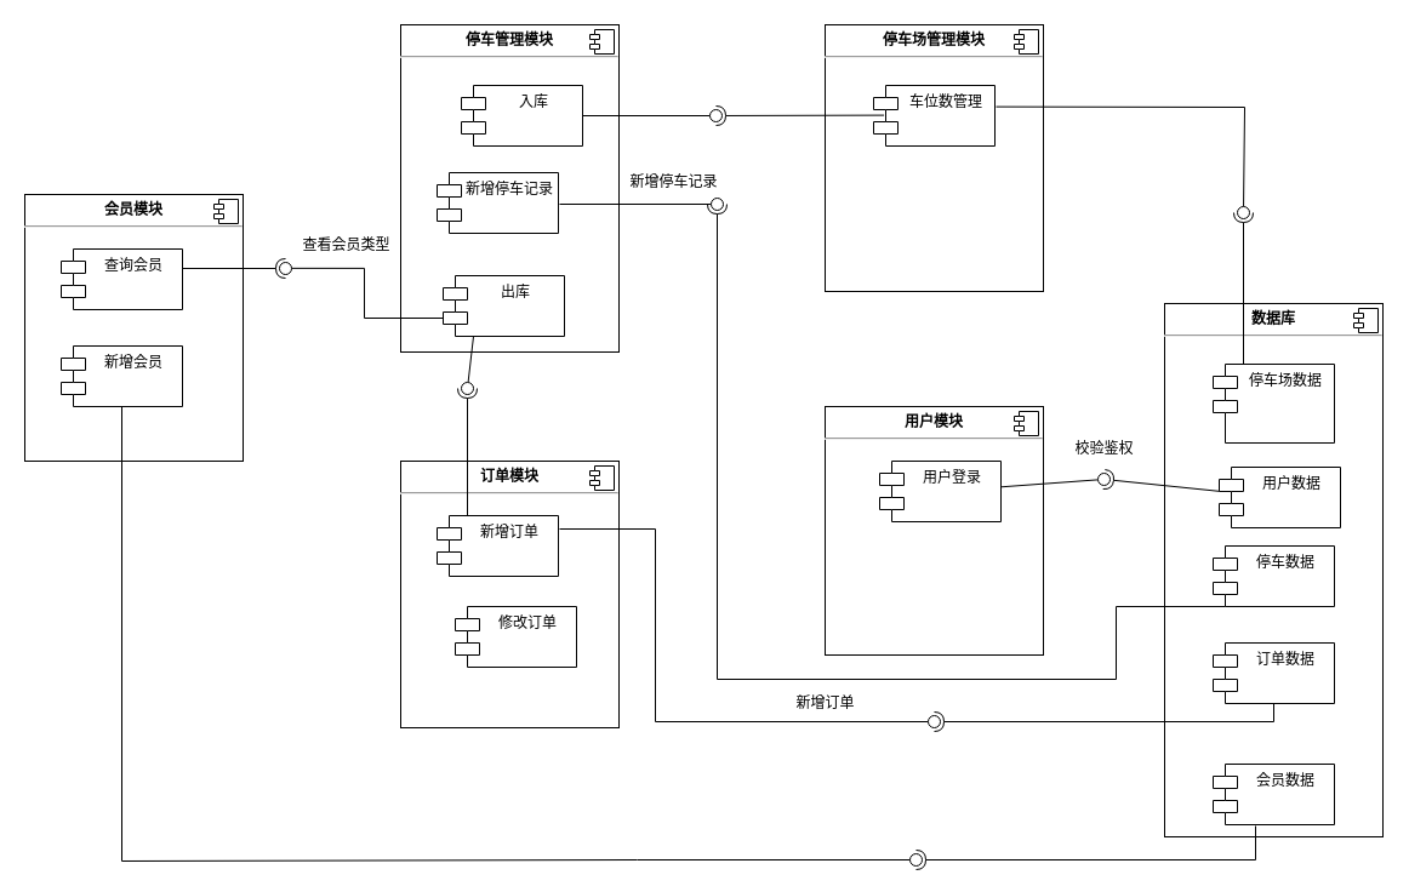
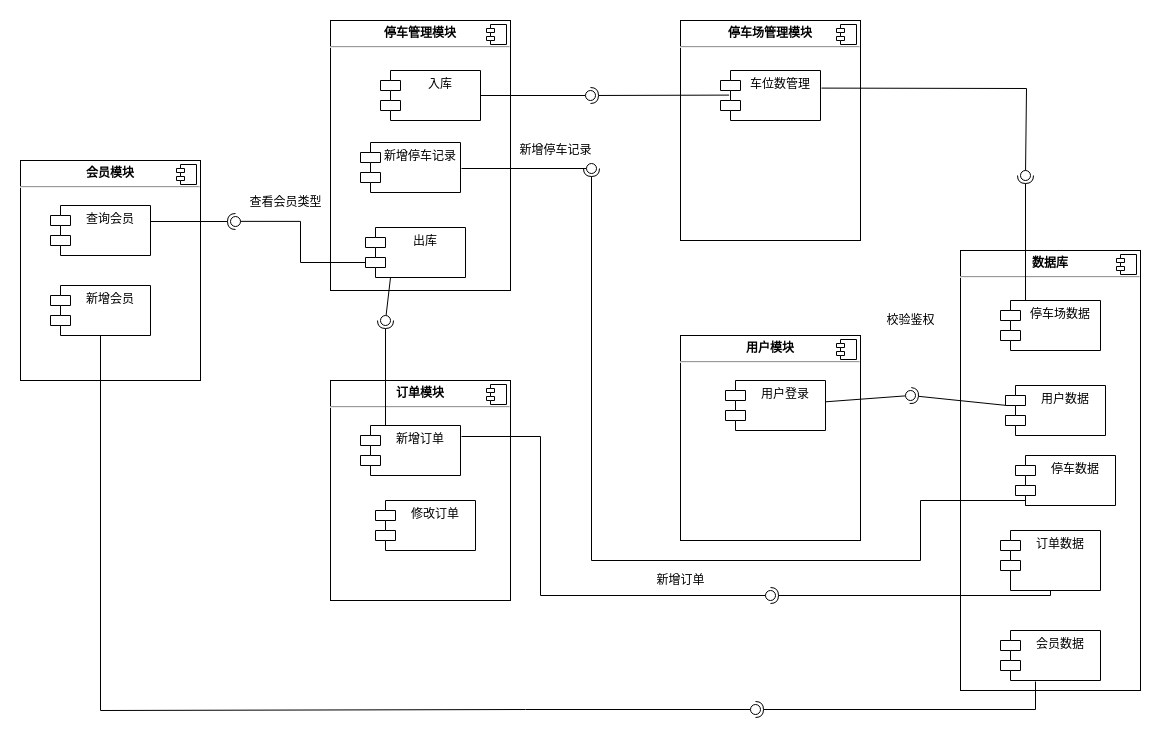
  <mxCell id="0" />
  <mxCell id="1" parent="0" />
  <mxCell id="2" value="&lt;p style=&quot;margin: 0px ; margin-top: 6px ; text-align: center&quot;&gt;&lt;b&gt;停车场管理模块&lt;/b&gt;&lt;/p&gt;&lt;hr&gt;&lt;p style=&quot;margin: 0px ; margin-left: 8px&quot;&gt;&lt;br&gt;&lt;/p&gt;" style="align=left;overflow=fill;html=1;dropTarget=0;" parent="1" vertex="1"><mxGeometry x="680" y="20" width="180" height="220" as="geometry" /></mxCell>
  <mxCell id="3" value="" style="shape=component;jettyWidth=8;jettyHeight=4;" parent="2" vertex="1"><mxGeometry x="1" width="20" height="20" relative="1" as="geometry"><mxPoint x="-24" y="4" as="offset" /></mxGeometry></mxCell>
  <mxCell id="4" value="车位数管理" style="shape=module;align=left;spacingLeft=20;align=center;verticalAlign=top;" parent="1" vertex="1"><mxGeometry x="720" y="70" width="100" height="50" as="geometry" /></mxCell>
  <mxCell id="5" value="&lt;p style=&quot;margin: 0px ; margin-top: 6px ; text-align: center&quot;&gt;&lt;b&gt;停车管理模块&lt;/b&gt;&lt;/p&gt;&lt;hr&gt;&lt;p style=&quot;margin: 0px ; margin-left: 8px&quot;&gt;&lt;br&gt;&lt;/p&gt;" style="align=left;overflow=fill;html=1;dropTarget=0;" parent="1" vertex="1"><mxGeometry x="330" y="20" width="180" height="270" as="geometry" /></mxCell>
  <mxCell id="6" value="" style="shape=component;jettyWidth=8;jettyHeight=4;" parent="5" vertex="1"><mxGeometry x="1" width="20" height="20" relative="1" as="geometry"><mxPoint x="-24" y="4" as="offset" /></mxGeometry></mxCell>
  <mxCell id="7" value="入库" style="shape=module;align=left;spacingLeft=20;align=center;verticalAlign=top;" parent="1" vertex="1"><mxGeometry x="380" y="70" width="100" height="50" as="geometry" /></mxCell>
  <mxCell id="8" style="edgeStyle=orthogonalEdgeStyle;rounded=0;orthogonalLoop=1;jettySize=auto;html=1;exitX=0.25;exitY=1;exitDx=0;exitDy=0;entryX=0.486;entryY=0.1;entryDx=0;entryDy=0;entryPerimeter=0;startArrow=none;startFill=0;endArrow=none;endFill=0;" edge="1" parent="1" source="9" target="45"><mxGeometry relative="1" as="geometry"><Array as="points"><mxPoint x="300" y="262" /><mxPoint x="300" y="221" /></Array></mxGeometry></mxCell>
  <mxCell id="9" value="出库" style="shape=module;align=left;spacingLeft=20;align=center;verticalAlign=top;" parent="1" vertex="1"><mxGeometry x="365" y="227" width="100" height="50" as="geometry" /></mxCell>
  <mxCell id="10" style="edgeStyle=orthogonalEdgeStyle;rounded=0;orthogonalLoop=1;jettySize=auto;html=1;exitX=0.5;exitY=1;exitDx=0;exitDy=0;" parent="1" source="5" target="5" edge="1"><mxGeometry relative="1" as="geometry" /></mxCell>
  <mxCell id="11" value="" style="rounded=0;orthogonalLoop=1;jettySize=auto;html=1;endArrow=none;endFill=0;" parent="1" source="7" target="13" edge="1"><mxGeometry relative="1" as="geometry"><mxPoint x="570" y="95" as="sourcePoint" /></mxGeometry></mxCell>
  <mxCell id="12" value="" style="rounded=0;orthogonalLoop=1;jettySize=auto;html=1;endArrow=halfCircle;endFill=0;entryX=0.5;entryY=0.5;entryDx=0;entryDy=0;endSize=6;strokeWidth=1;exitX=0.086;exitY=0.492;exitDx=0;exitDy=0;exitPerimeter=0;" parent="1" source="4" target="13" edge="1"><mxGeometry relative="1" as="geometry"><mxPoint x="610" y="95" as="sourcePoint" /></mxGeometry></mxCell>
  <mxCell id="13" value="" style="ellipse;whiteSpace=wrap;html=1;fontFamily=Helvetica;fontSize=12;fontColor=#000000;align=center;strokeColor=#000000;fillColor=#ffffff;points=[];aspect=fixed;resizable=0;" parent="1" vertex="1"><mxGeometry x="585" y="90" width="10" height="10" as="geometry" /></mxCell>
  <mxCell id="14" value="&lt;p style=&quot;margin: 0px ; margin-top: 6px ; text-align: center&quot;&gt;&lt;b&gt;用户模块&lt;/b&gt;&lt;/p&gt;&lt;hr&gt;&lt;p style=&quot;margin: 0px ; margin-left: 8px&quot;&gt;&lt;br&gt;&lt;/p&gt;" style="align=left;overflow=fill;html=1;dropTarget=0;" parent="1" vertex="1"><mxGeometry x="680" y="335" width="180" height="205" as="geometry" /></mxCell>
  <mxCell id="15" value="" style="shape=component;jettyWidth=8;jettyHeight=4;" parent="14" vertex="1"><mxGeometry x="1" width="20" height="20" relative="1" as="geometry"><mxPoint x="-24" y="4" as="offset" /></mxGeometry></mxCell>
  <mxCell id="16" value="&lt;p style=&quot;margin: 0px ; margin-top: 6px ; text-align: center&quot;&gt;&lt;b&gt;数据库&lt;/b&gt;&lt;/p&gt;&lt;hr&gt;&lt;p style=&quot;margin: 0px ; margin-left: 8px&quot;&gt;&lt;br&gt;&lt;/p&gt;" style="align=left;overflow=fill;html=1;dropTarget=0;" parent="1" vertex="1"><mxGeometry x="960" y="250" width="180" height="440" as="geometry" /></mxCell>
  <mxCell id="17" value="" style="shape=component;jettyWidth=8;jettyHeight=4;" parent="16" vertex="1"><mxGeometry x="1" width="20" height="20" relative="1" as="geometry"><mxPoint x="-24" y="4" as="offset" /></mxGeometry></mxCell>
  <mxCell id="18" value="用户数据" style="shape=module;align=left;spacingLeft=20;align=center;verticalAlign=top;" parent="1" vertex="1"><mxGeometry x="1005" y="385" width="100" height="50" as="geometry" /></mxCell>
  <mxCell id="19" value="用户登录" style="shape=module;align=left;spacingLeft=20;align=center;verticalAlign=top;" parent="1" vertex="1"><mxGeometry x="725" y="380" width="100" height="50" as="geometry" /></mxCell>
  <mxCell id="20" value="" style="rounded=0;orthogonalLoop=1;jettySize=auto;html=1;endArrow=none;endFill=0;" parent="1" source="19" target="22" edge="1"><mxGeometry relative="1" as="geometry"><mxPoint x="890" y="395" as="sourcePoint" /></mxGeometry></mxCell>
  <mxCell id="21" value="" style="rounded=0;orthogonalLoop=1;jettySize=auto;html=1;endArrow=halfCircle;endFill=0;entryX=0.5;entryY=0.5;entryDx=0;entryDy=0;endSize=6;strokeWidth=1;" parent="1" source="18" target="22" edge="1"><mxGeometry relative="1" as="geometry"><mxPoint x="930" y="395" as="sourcePoint" /></mxGeometry></mxCell>
  <mxCell id="22" value="" style="ellipse;whiteSpace=wrap;html=1;fontFamily=Helvetica;fontSize=12;fontColor=#000000;align=center;strokeColor=#000000;fillColor=#ffffff;points=[];aspect=fixed;resizable=0;" parent="1" vertex="1"><mxGeometry x="905" y="390" width="10" height="10" as="geometry" /></mxCell>
- <mxCell id="23" value="校验鉴权" style="text;html=1;align=center;verticalAlign=middle;resizable=0;points=[];autosize=1;" parent="1" vertex="1"><mxGeometry x="880" y="360" width="60" height="20" as="geometry" /></mxCell>
+ <mxCell id="23" value="校验鉴权" style="text;html=1;align=center;verticalAlign=middle;resizable=0;points=[];autosize=1;" parent="1" vertex="1"><mxGeometry x="880" y="310" width="60" height="20" as="geometry" /></mxCell>
  <mxCell id="24" value="" style="rounded=0;orthogonalLoop=1;jettySize=auto;html=1;endArrow=none;endFill=0;exitX=1.01;exitY=0.352;exitDx=0;exitDy=0;exitPerimeter=0;" parent="1" source="4" target="26" edge="1"><mxGeometry relative="1" as="geometry"><mxPoint x="1050" y="100" as="sourcePoint" /><Array as="points"><mxPoint x="1026" y="88" /></Array></mxGeometry></mxCell>
  <mxCell id="25" value="" style="rounded=0;orthogonalLoop=1;jettySize=auto;html=1;endArrow=halfCircle;endFill=0;entryX=0.5;entryY=0.5;entryDx=0;entryDy=0;endSize=6;strokeWidth=1;exitX=0.25;exitY=0;exitDx=0;exitDy=0;" parent="1" source="27" target="26" edge="1"><mxGeometry relative="1" as="geometry"><mxPoint x="1050" y="260" as="sourcePoint" /></mxGeometry></mxCell>
  <mxCell id="26" value="" style="ellipse;whiteSpace=wrap;html=1;fontFamily=Helvetica;fontSize=12;fontColor=#000000;align=center;strokeColor=#000000;fillColor=#ffffff;points=[];aspect=fixed;resizable=0;" parent="1" vertex="1"><mxGeometry x="1020" y="170" width="10" height="10" as="geometry" /></mxCell>
- <mxCell id="27" value="停车场数据" style="shape=module;align=left;spacingLeft=20;align=center;verticalAlign=top;" parent="1" vertex="1"><mxGeometry x="1000" y="300" width="100" height="65" as="geometry" /></mxCell>
- <mxCell id="28" value="订单数据" style="shape=module;align=left;spacingLeft=20;align=center;verticalAlign=top;" parent="1" vertex="1"><mxGeometry x="1000" y="530" width="100" height="50" as="geometry" /></mxCell>
+ <mxCell id="27" value="停车场数据" style="shape=module;align=left;spacingLeft=20;align=center;verticalAlign=top;" parent="1" vertex="1"><mxGeometry x="1000" y="300" width="100" height="50" as="geometry" /></mxCell>
+ <mxCell id="28" value="订单数据" style="shape=module;align=left;spacingLeft=20;align=center;verticalAlign=top;" parent="1" vertex="1"><mxGeometry x="1000" y="530" width="100" height="60" as="geometry" /></mxCell>
  <mxCell id="29" value="&lt;p style=&quot;margin: 0px ; margin-top: 6px ; text-align: center&quot;&gt;&lt;b&gt;订单模块&lt;/b&gt;&lt;/p&gt;&lt;hr&gt;&lt;p style=&quot;margin: 0px ; margin-left: 8px&quot;&gt;&lt;br&gt;&lt;/p&gt;" style="align=left;overflow=fill;html=1;dropTarget=0;" parent="1" vertex="1"><mxGeometry x="330" y="380" width="180" height="220" as="geometry" /></mxCell>
  <mxCell id="30" value="" style="shape=component;jettyWidth=8;jettyHeight=4;" parent="29" vertex="1"><mxGeometry x="1" width="20" height="20" relative="1" as="geometry"><mxPoint x="-24" y="4" as="offset" /></mxGeometry></mxCell>
  <mxCell id="31" value="新增订单" style="shape=module;align=left;spacingLeft=20;align=center;verticalAlign=top;" parent="1" vertex="1"><mxGeometry x="360" y="425" width="100" height="50" as="geometry" /></mxCell>
  <mxCell id="32" value="修改订单" style="shape=module;align=left;spacingLeft=20;align=center;verticalAlign=top;" parent="1" vertex="1"><mxGeometry x="375" y="500" width="100" height="50" as="geometry" /></mxCell>
  <mxCell id="33" value="" style="rounded=0;orthogonalLoop=1;jettySize=auto;html=1;endArrow=none;endFill=0;exitX=0.25;exitY=1;exitDx=0;exitDy=0;" parent="1" source="9" target="35" edge="1"><mxGeometry relative="1" as="geometry"><mxPoint x="375" y="191" as="sourcePoint" /></mxGeometry></mxCell>
  <mxCell id="34" value="" style="rounded=0;orthogonalLoop=1;jettySize=auto;html=1;endArrow=halfCircle;endFill=0;entryX=0.5;entryY=0.5;entryDx=0;entryDy=0;endSize=6;strokeWidth=1;exitX=0.25;exitY=0;exitDx=0;exitDy=0;" parent="1" source="31" target="35" edge="1"><mxGeometry relative="1" as="geometry"><mxPoint x="375" y="381" as="sourcePoint" /></mxGeometry></mxCell>
  <mxCell id="35" value="" style="ellipse;whiteSpace=wrap;html=1;fontFamily=Helvetica;fontSize=12;fontColor=#000000;align=center;strokeColor=#000000;fillColor=#ffffff;points=[];aspect=fixed;resizable=0;" parent="1" vertex="1"><mxGeometry x="380" y="315" width="10" height="10" as="geometry" /></mxCell>
  <mxCell id="36" value="" style="rounded=0;orthogonalLoop=1;jettySize=auto;html=1;endArrow=none;endFill=0;" parent="1" target="38" edge="1"><mxGeometry relative="1" as="geometry"><mxPoint x="461" y="436" as="sourcePoint" /><Array as="points"><mxPoint x="540" y="436" /><mxPoint x="540" y="595" /></Array></mxGeometry></mxCell>
  <mxCell id="37" value="" style="rounded=0;orthogonalLoop=1;jettySize=auto;html=1;endArrow=halfCircle;endFill=0;entryX=0.5;entryY=0.5;entryDx=0;entryDy=0;endSize=6;strokeWidth=1;exitX=0.5;exitY=1;exitDx=0;exitDy=0;" parent="1" source="28" target="38" edge="1"><mxGeometry relative="1" as="geometry"><mxPoint x="650" y="645" as="sourcePoint" /><Array as="points"><mxPoint x="1050" y="595" /></Array></mxGeometry></mxCell>
  <mxCell id="38" value="" style="ellipse;whiteSpace=wrap;html=1;fontFamily=Helvetica;fontSize=12;fontColor=#000000;align=center;strokeColor=#000000;fillColor=#ffffff;points=[];aspect=fixed;resizable=0;" parent="1" vertex="1"><mxGeometry x="765" y="590" width="10" height="10" as="geometry" /></mxCell>
  <mxCell id="39" value="新增订单" style="text;html=1;align=center;verticalAlign=middle;resizable=0;points=[];autosize=1;" parent="1" vertex="1"><mxGeometry x="650" y="570" width="60" height="20" as="geometry" /></mxCell>
  <mxCell id="40" value="&lt;p style=&quot;margin: 0px ; margin-top: 6px ; text-align: center&quot;&gt;&lt;b&gt;会员模块&lt;/b&gt;&lt;/p&gt;&lt;hr&gt;&lt;p style=&quot;margin: 0px ; margin-left: 8px&quot;&gt;&lt;br&gt;&lt;/p&gt;" style="align=left;overflow=fill;html=1;dropTarget=0;" vertex="1" parent="1"><mxGeometry x="20" y="160" width="180" height="220" as="geometry" /></mxCell>
  <mxCell id="41" value="" style="shape=component;jettyWidth=8;jettyHeight=4;" vertex="1" parent="40"><mxGeometry x="1" width="20" height="20" relative="1" as="geometry"><mxPoint x="-24" y="4" as="offset" /></mxGeometry></mxCell>
  <mxCell id="42" value="查询会员" style="shape=module;align=left;spacingLeft=20;align=center;verticalAlign=top;" vertex="1" parent="1"><mxGeometry x="50" y="205" width="100" height="50" as="geometry" /></mxCell>
  <mxCell id="43" value="新增会员" style="shape=module;align=left;spacingLeft=20;align=center;verticalAlign=top;" vertex="1" parent="1"><mxGeometry x="50" y="285" width="100" height="50" as="geometry" /></mxCell>
  <mxCell id="44" value="" style="rounded=0;orthogonalLoop=1;jettySize=auto;html=1;endArrow=halfCircle;endFill=0;entryX=0.5;entryY=0.5;entryDx=0;entryDy=0;endSize=6;strokeWidth=1;exitX=0.5;exitY=0.5;exitDx=0;exitDy=0;" edge="1" parent="1" source="45"><mxGeometry relative="1" as="geometry"><mxPoint x="145" y="220.8" as="sourcePoint" /><mxPoint x="235" y="220.8" as="targetPoint" /></mxGeometry></mxCell>
  <mxCell id="45" value="" style="ellipse;whiteSpace=wrap;html=1;fontFamily=Helvetica;fontSize=12;fontColor=#000000;align=center;strokeColor=#000000;fillColor=#ffffff;points=[];aspect=fixed;resizable=0;direction=south;" vertex="1" parent="1"><mxGeometry x="230" y="216" width="10" height="10" as="geometry" /></mxCell>
  <mxCell id="46" value="" style="rounded=0;orthogonalLoop=1;jettySize=auto;html=1;endArrow=halfCircle;endFill=0;entryX=0.5;entryY=0.5;entryDx=0;entryDy=0;endSize=6;strokeWidth=1;" edge="1" parent="1" target="45"><mxGeometry relative="1" as="geometry"><mxPoint x="150" y="221" as="sourcePoint" /><mxPoint x="235" y="220.8" as="targetPoint" /></mxGeometry></mxCell>
  <mxCell id="47" value="查看会员类型" style="text;html=1;align=center;verticalAlign=middle;resizable=0;points=[];autosize=1;" vertex="1" parent="1"><mxGeometry x="240" y="192" width="90" height="20" as="geometry" /></mxCell>
- <mxCell id="48" value="停车数据" style="shape=module;align=left;spacingLeft=20;align=center;verticalAlign=top;" vertex="1" parent="1"><mxGeometry x="1000" y="450" width="100" height="50" as="geometry" /></mxCell>
+ <mxCell id="48" value="停车数据" style="shape=module;align=left;spacingLeft=20;align=center;verticalAlign=top;" vertex="1" parent="1"><mxGeometry x="1015" y="455" width="100" height="50" as="geometry" /></mxCell>
  <mxCell id="49" value="会员数据" style="shape=module;align=left;spacingLeft=20;align=center;verticalAlign=top;" vertex="1" parent="1"><mxGeometry x="1000" y="630" width="100" height="50" as="geometry" /></mxCell>
  <mxCell id="50" value="" style="rounded=0;orthogonalLoop=1;jettySize=auto;html=1;endArrow=none;endFill=0;exitX=0.5;exitY=1;exitDx=0;exitDy=0;" edge="1" parent="1" target="52" source="43"><mxGeometry relative="1" as="geometry"><mxPoint x="445.9" y="504.5" as="sourcePoint" /><Array as="points"><mxPoint x="100" y="710" /><mxPoint x="525" y="709" /></Array></mxGeometry></mxCell>
  <mxCell id="51" value="" style="rounded=0;orthogonalLoop=1;jettySize=auto;html=1;endArrow=halfCircle;endFill=0;entryX=0.5;entryY=0.5;entryDx=0;entryDy=0;endSize=6;strokeWidth=1;" edge="1" parent="1" target="52"><mxGeometry relative="1" as="geometry"><mxPoint x="1035" y="681" as="sourcePoint" /><Array as="points"><mxPoint x="1035" y="709" /></Array></mxGeometry></mxCell>
  <mxCell id="52" value="" style="ellipse;whiteSpace=wrap;html=1;fontFamily=Helvetica;fontSize=12;fontColor=#000000;align=center;strokeColor=#000000;fillColor=#ffffff;points=[];aspect=fixed;resizable=0;" vertex="1" parent="1"><mxGeometry x="750" y="704" width="10" height="10" as="geometry" /></mxCell>
  <mxCell id="53" value="新增停车记录" style="shape=module;align=left;spacingLeft=20;align=center;verticalAlign=top;" vertex="1" parent="1"><mxGeometry x="360" y="142" width="100" height="50" as="geometry" /></mxCell>
  <mxCell id="54" value="" style="rounded=0;orthogonalLoop=1;jettySize=auto;html=1;endArrow=none;endFill=0;" edge="1" parent="1" target="56"><mxGeometry relative="1" as="geometry"><mxPoint x="461" y="168" as="sourcePoint" /></mxGeometry></mxCell>
  <mxCell id="55" value="" style="rounded=0;orthogonalLoop=1;jettySize=auto;html=1;endArrow=halfCircle;endFill=0;entryX=0.5;entryY=0.5;entryDx=0;entryDy=0;endSize=6;strokeWidth=1;exitX=0;exitY=1;exitDx=10;exitDy=0;exitPerimeter=0;edgeStyle=orthogonalEdgeStyle;" edge="1" parent="1" target="56" source="48"><mxGeometry relative="1" as="geometry"><mxPoint x="591" y="410" as="sourcePoint" /><Array as="points"><mxPoint x="920" y="500" /><mxPoint x="920" y="560" /><mxPoint x="591" y="560" /></Array></mxGeometry></mxCell>
  <mxCell id="56" value="" style="ellipse;whiteSpace=wrap;html=1;fontFamily=Helvetica;fontSize=12;fontColor=#000000;align=center;strokeColor=#000000;fillColor=#ffffff;points=[];aspect=fixed;resizable=0;" vertex="1" parent="1"><mxGeometry x="586" y="163" width="10" height="10" as="geometry" /></mxCell>
  <mxCell id="57" value="新增停车记录" style="text;html=1;align=center;verticalAlign=middle;resizable=0;points=[];autosize=1;" vertex="1" parent="1"><mxGeometry x="510" y="140" width="90" height="20" as="geometry" /></mxCell>
